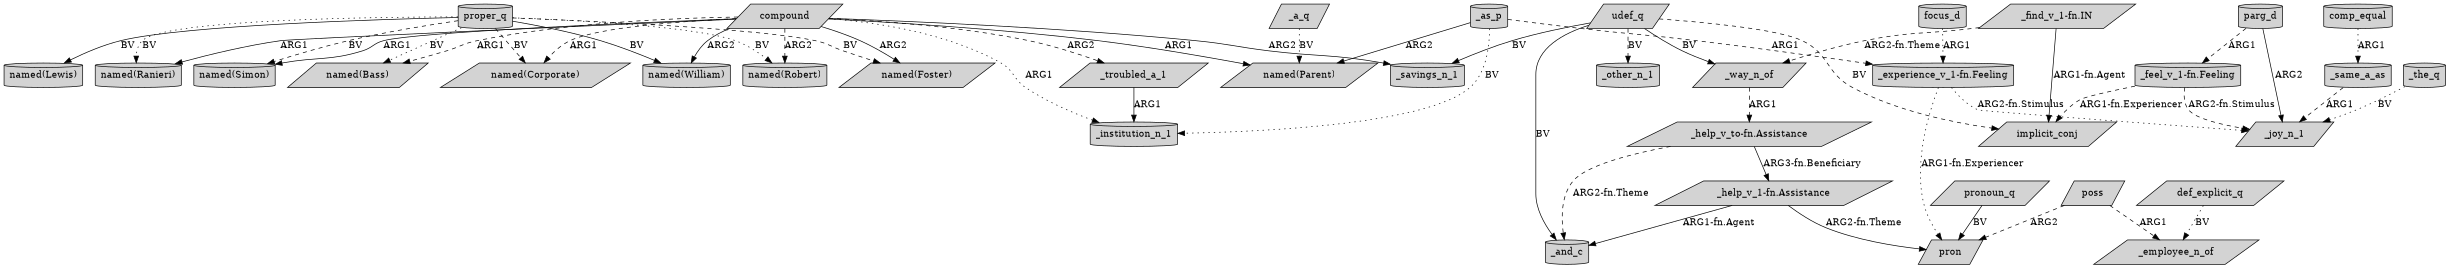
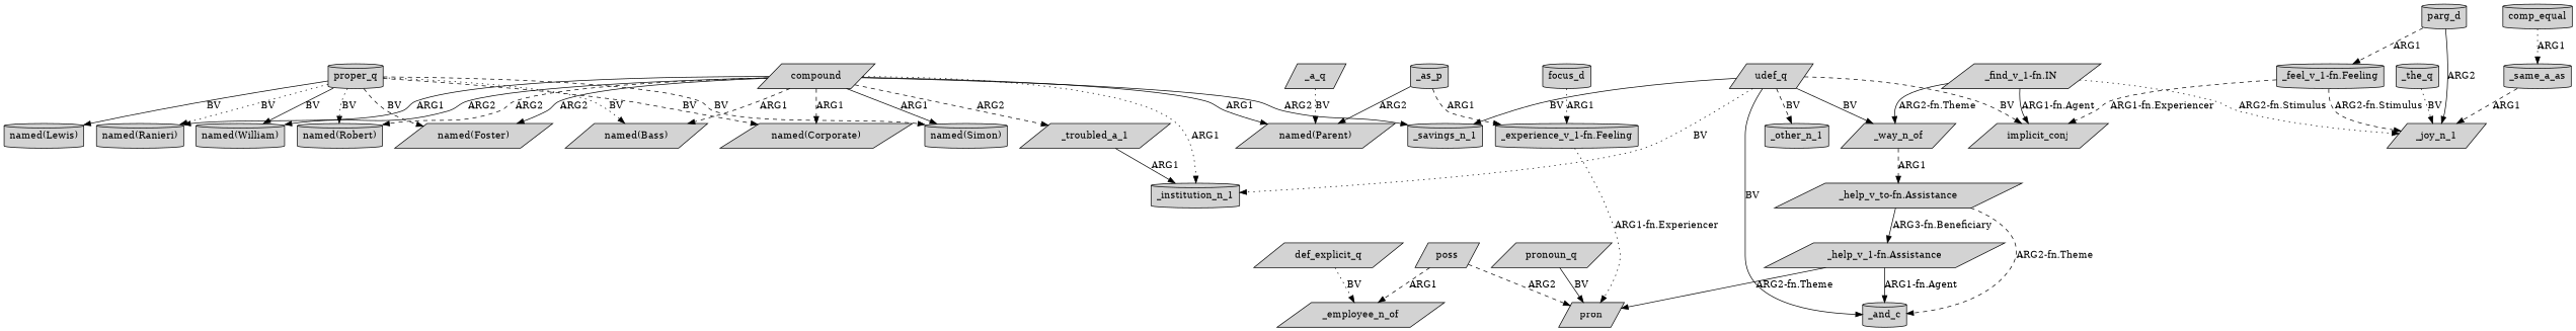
  digraph {
    node [shape=parallelogram style=filled]
    edge [style=solid]
    compound
    "named(Foster)"
    "named(Simon)" [shape=cylinder]
    "named(Parent)"
    "named(Bass)"
    _savings_n_1 [shape=cylinder]
    "named(Robert)" [shape=cylinder]
    "named(Corporate)"
    "named(Ranieri)" [shape=cylinder]
    _institution_n_1 [shape=cylinder]
    "named(William)" [shape=cylinder]
    _troubled_a_1
    "named(Lewis)" [shape=cylinder]
    proper_q [shape=cylinder]
    _a_q
    parg_d [shape=cylinder]
    "_feel_v_1-fn.Feeling" [shape=cylinder]
    _joy_n_1
    implicit_conj
    "_find_v_1-fn.IN"
    _way_n_of
    "_help_v_to-fn.Assistance"
    _and_c [shape=cylinder]
    "_help_v_1-fn.Assistance"
    poss
    pron
    _employee_n_of
    _same_a_as [shape=cylinder]
    udef_q
    _other_n_1 [shape=cylinder]
    focus_d [shape=cylinder]
    "_experience_v_1-fn.Feeling" [shape=cylinder]
    _as_p [shape=cylinder]
    def_explicit_q
    pronoun_q
    _the_q [shape=cylinder]
    comp_equal [shape=cylinder]
    compound -> "named(Foster)" [label=ARG2]
    compound -> "named(Simon)" [label=ARG1]
    compound -> "named(Parent)" [label=ARG1]
    compound -> "named(Bass)" [label=ARG1 style=dashed]
    compound -> _savings_n_1 [label=ARG2]
    compound -> "named(Robert)" [label=ARG2 style=dashed]
    compound -> "named(Corporate)" [label=ARG1 style=dashed]
    compound -> "named(Ranieri)" [label=ARG1]
    compound -> _institution_n_1 [label=ARG1 style=dotted]
    compound -> "named(William)" [label=ARG2]
    compound -> _troubled_a_1 [label=ARG2 style=dashed]
    _troubled_a_1 -> _institution_n_1 [label=ARG1]
    proper_q -> "named(Foster)" [label=BV style=dashed]
    proper_q -> "named(Simon)" [label=BV style=dashed]
    proper_q -> "named(Bass)" [label=BV style=dotted]
    proper_q -> "named(Robert)" [label=BV style=dotted]
    proper_q -> "named(Corporate)" [label=BV style=dashed]
    proper_q -> "named(Ranieri)" [label=BV style=dotted]
    proper_q -> "named(William)" [label=BV]
    proper_q -> "named(Lewis)" [label=BV]
    _a_q -> "named(Parent)" [label=BV style=dotted]
    parg_d -> "_feel_v_1-fn.Feeling" [label=ARG1 style=dashed]
    parg_d -> _joy_n_1 [label=ARG2]
    "_feel_v_1-fn.Feeling" -> _joy_n_1 [label="ARG2-fn.Stimulus" style=dashed]
    "_feel_v_1-fn.Feeling" -> implicit_conj [label="ARG1-fn.Experiencer" style=dashed]
    "_find_v_1-fn.IN" -> implicit_conj [label="ARG1-fn.Agent"]
-   "_find_v_1-fn.IN" -> _way_n_of [label="ARG2-fn.Theme" style=dashed]
+   "_find_v_1-fn.IN" -> _way_n_of [label="ARG2-fn.Theme"]
    _way_n_of -> "_help_v_to-fn.Assistance" [label=ARG1 style=dashed]
    "_help_v_to-fn.Assistance" -> _and_c [label="ARG2-fn.Theme" style=dashed]
    "_help_v_to-fn.Assistance" -> "_help_v_1-fn.Assistance" [label="ARG3-fn.Beneficiary"]
    "_help_v_1-fn.Assistance" -> _and_c [label="ARG1-fn.Agent"]
    "_help_v_1-fn.Assistance" -> pron [label="ARG2-fn.Theme"]
    poss -> pron [label=ARG2 style=dashed]
    poss -> _employee_n_of [label=ARG1 style=dashed]
    _same_a_as -> _joy_n_1 [label=ARG1 style=dashed]
    udef_q -> _savings_n_1 [label=BV]
-   _as_p -> _institution_n_1 [label=BV style=dotted]
+   udef_q -> _institution_n_1 [label=BV style=dotted]
    udef_q -> implicit_conj [label=BV style=dashed]
    udef_q -> _way_n_of [label=BV]
    udef_q -> _and_c [label=BV]
    udef_q -> _other_n_1 [label=BV style=dashed]
    focus_d -> "_experience_v_1-fn.Feeling" [label=ARG1 style=dotted]
-   "_experience_v_1-fn.Feeling" -> _joy_n_1 [label="ARG2-fn.Stimulus" style=dotted]
+   "_find_v_1-fn.IN" -> _joy_n_1 [label="ARG2-fn.Stimulus" style=dotted]
    "_experience_v_1-fn.Feeling" -> pron [label="ARG1-fn.Experiencer" style=dotted]
    _as_p -> "named(Parent)" [label=ARG2]
    _as_p -> "_experience_v_1-fn.Feeling" [label=ARG1 style=dashed]
    def_explicit_q -> _employee_n_of [label=BV style=dotted]
    pronoun_q -> pron [label=BV]
    _the_q -> _joy_n_1 [label=BV style=dotted]
    comp_equal -> _same_a_as [label=ARG1 style=dotted]
  }
